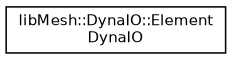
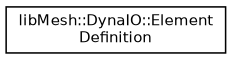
  digraph {
    rankdir=TB
-   n1 [color=black fillcolor=white fontname=Helvetica fontsize=10 height=0.2 label="libMesh::DynaIO::Element\lDynaIO" shape=record style=filled width=0.4]
+   n1 [color=black fillcolor=white fontname=Helvetica fontsize=10 height=0.2 label="libMesh::DynaIO::Element\lDefinition" shape=record style=filled width=0.4]
  }
